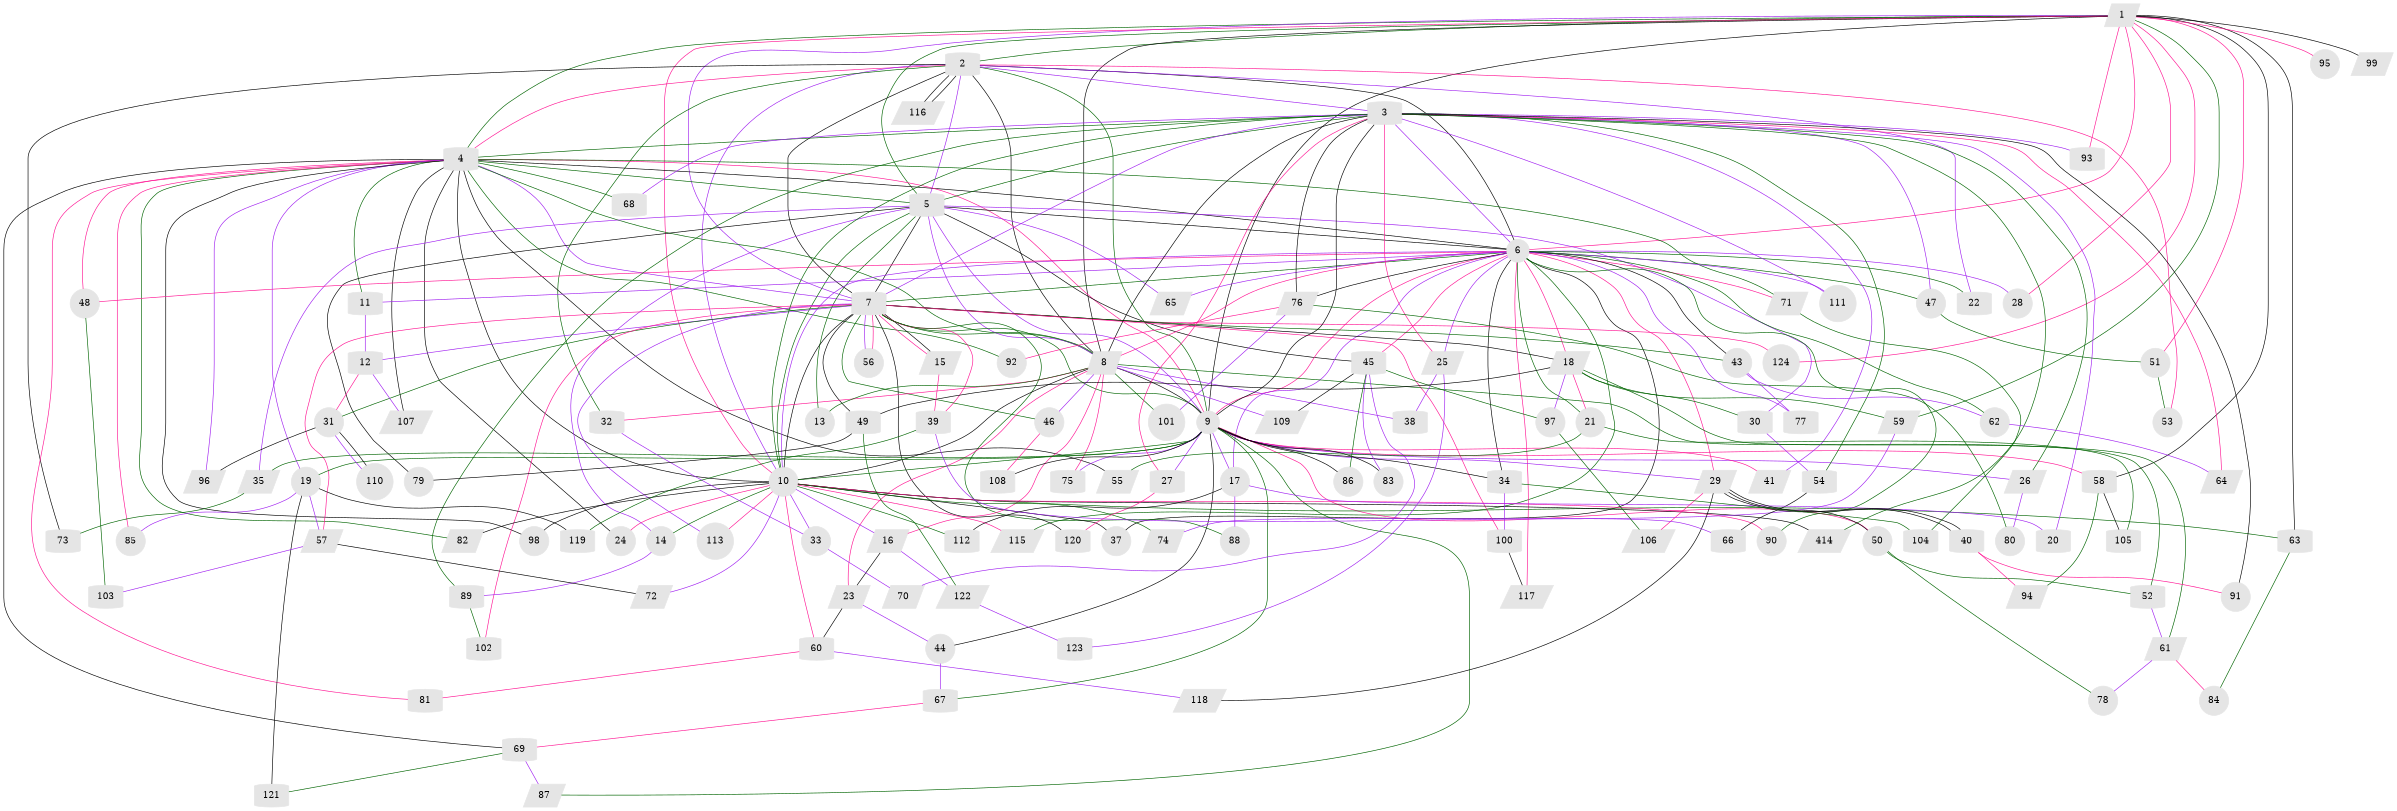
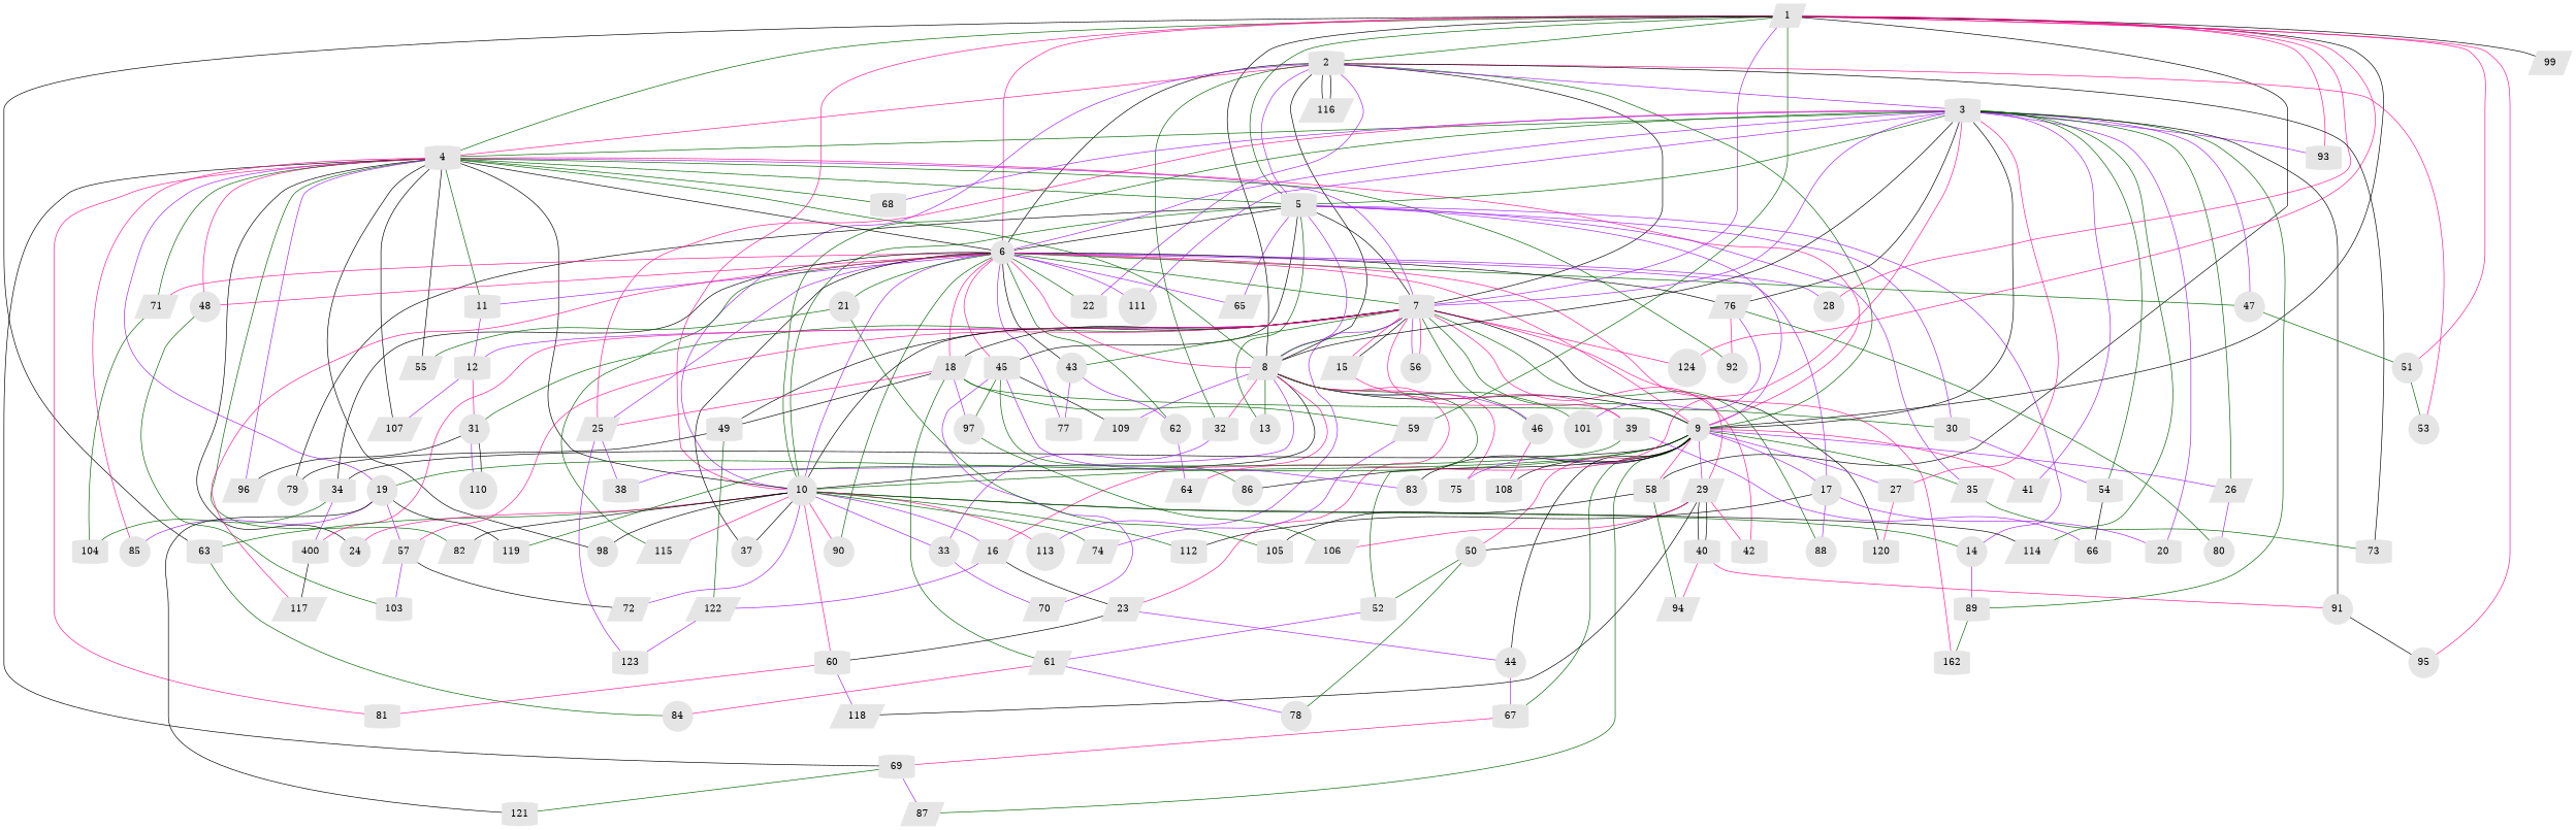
  graph {
    node [color=gray90 shape=cylinder style=filled]
    edge [color=purple]
    1 [shape=parallelogram]
    2
    4
    5
    6 [shape=circle]
    7
    8 [shape=parallelogram]
    9 [shape=circle]
    10 [shape=circle]
    28 [shape=circle]
    51 [shape=circle]
    58
    59 [shape=parallelogram]
    63
    93
    95 [shape=circle]
    99 [shape=parallelogram]
    124 [shape=circle]
    3
    22
    32
    53 [shape=circle]
    73
    116 [shape=parallelogram]
    20
    25 [shape=parallelogram]
    26 [shape=parallelogram]
    27
    41 [shape=parallelogram]
    47 [shape=circle]
    54
    64 [shape=parallelogram]
    68
    76 [shape=parallelogram]
    89
    91 [shape=circle]
    111 [shape=circle]
-   114 [shape=parallelogram label=414]
+   114 [shape=parallelogram]
    11
    19 [shape=circle]
    24 [shape=circle]
    48 [shape=circle]
    55 [shape=parallelogram]
    69
    71 [shape=parallelogram]
    81
    82 [shape=parallelogram]
    85 [shape=circle]
    92 [shape=circle]
    96 [shape=parallelogram]
    98 [shape=circle]
    107 [shape=parallelogram]
    13 [shape=circle]
    14 [shape=circle]
    30
    35 [shape=parallelogram]
    45
    65 [shape=parallelogram]
    79 [shape=circle]
    17 [shape=circle]
    18 [shape=parallelogram]
    21 [shape=circle]
    29 [shape=parallelogram]
    34
    37 [shape=circle]
    43 [shape=circle]
    62 [shape=circle]
    77
    90 [shape=circle]
    115 [shape=parallelogram]
    117 [shape=parallelogram]
    12
    15 [shape=parallelogram]
    31 [shape=circle]
    39
+   42
    46 [shape=circle]
    49
    56 [shape=circle]
    57 [shape=parallelogram]
    88 [shape=circle]
-   100
-   102
+   100 [label=400]
+   102 [label=162]
    113 [shape=circle]
    120
    16 [shape=parallelogram]
    23 [shape=parallelogram]
    38
    52
    75
    101 [shape=circle]
    109 [shape=parallelogram]
    44 [shape=circle]
    50 [shape=circle]
    67
    83 [shape=circle]
    86 [shape=circle]
    87 [shape=parallelogram]
    108
    33 [shape=circle]
    60
    72 [shape=parallelogram]
    74 [shape=parallelogram]
    112
    105
    94 [shape=parallelogram]
    84 [shape=circle]
    123
    80 [shape=circle]
    66
    119
    121
    103
    104
    97 [shape=circle]
    70 [shape=parallelogram]
    61 [shape=parallelogram]
    40
    106 [shape=parallelogram]
    118 [shape=parallelogram]
    110 [shape=circle]
    122 [shape=parallelogram]
    78 [shape=circle]
    1 -- 2 [color=darkgreen]
    1 -- 4 [color=darkgreen]
    1 -- 5 [color=darkgreen]
    1 -- 6 [color=deeppink]
    1 -- 7
    1 -- 8 [color=black]
    1 -- 9 [color=black]
    1 -- 10 [color=deeppink]
    1 -- 28 [color=deeppink]
    1 -- 51 [color=deeppink]
    1 -- 58 [color=black]
    1 -- 59 [color=darkgreen]
    1 -- 63 [color=black]
    1 -- 93 [color=deeppink]
    1 -- 95 [color=deeppink]
    1 -- 99 [color=black]
    1 -- 124 [color=deeppink]
    2 -- 4 [color=deeppink]
    2 -- 5
    2 -- 6 [color=black]
    2 -- 7 [color=black]
    2 -- 8 [color=black]
    2 -- 9 [color=darkgreen]
    2 -- 10
    2 -- 3
    2 -- 22
    2 -- 32 [color=darkgreen]
    2 -- 53 [color=deeppink]
    2 -- 73 [color=black]
    2 -- 116 [color=black]
    2 -- 116 [color=black]
    4 -- 5 [color=darkgreen]
    4 -- 6 [color=black]
    4 -- 7
    4 -- 8 [color=darkgreen]
    4 -- 9 [color=deeppink]
    4 -- 10 [color=black]
    4 -- 68 [color=darkgreen]
    4 -- 11 [color=darkgreen]
    4 -- 19
    4 -- 24 [color=black]
    4 -- 48 [color=deeppink]
    4 -- 55 [color=black]
    4 -- 69 [color=black]
    4 -- 71 [color=darkgreen]
    4 -- 81 [color=deeppink]
    4 -- 82 [color=darkgreen]
    4 -- 85 [color=deeppink]
    4 -- 92 [color=darkgreen]
    4 -- 96
    4 -- 98 [color=black]
    4 -- 107 [color=black]
    5 -- 6 [color=black]
    5 -- 7 [color=black]
    5 -- 8
    5 -- 9
    5 -- 10 [color=darkgreen]
    5 -- 13 [color=darkgreen]
    5 -- 14
    5 -- 30
    5 -- 35
    5 -- 45 [color=black]
    5 -- 65
    5 -- 79 [color=black]
    6 -- 7 [color=darkgreen]
    6 -- 8 [color=deeppink]
    6 -- 9 [color=deeppink]
    6 -- 10
    6 -- 28
    6 -- 22 [color=darkgreen]
    6 -- 25
    6 -- 47 [color=darkgreen]
    6 -- 76 [color=black]
    6 -- 111
    6 -- 11
    6 -- 48 [color=deeppink]
    6 -- 71 [color=deeppink]
    6 -- 45 [color=deeppink]
    6 -- 65
    6 -- 17
    6 -- 18 [color=deeppink]
    6 -- 21 [color=darkgreen]
    6 -- 29 [color=deeppink]
    6 -- 34 [color=black]
    6 -- 37 [color=black]
    6 -- 43 [color=black]
    6 -- 62 [color=darkgreen]
    6 -- 77
    6 -- 90 [color=darkgreen]
    6 -- 115 [color=darkgreen]
    6 -- 117 [color=deeppink]
    7 -- 8 [color=darkgreen]
    7 -- 9 [color=darkgreen]
    7 -- 10 [color=black]
    7 -- 124 [color=deeppink]
    7 -- 18 [color=black]
    7 -- 43 [color=darkgreen]
    7 -- 12
    7 -- 15 [color=deeppink]
    7 -- 15 [color=black]
    7 -- 31 [color=darkgreen]
    7 -- 39 [color=deeppink]
+   7 -- 42 [color=deeppink]
    7 -- 46 [color=darkgreen]
    7 -- 49 [color=black]
    7 -- 56
    7 -- 56 [color=deeppink]
    7 -- 57 [color=deeppink]
    7 -- 88 [color=darkgreen]
    7 -- 100 [color=deeppink]
    7 -- 102 [color=deeppink]
    7 -- 113
    7 -- 120 [color=black]
    8 -- 9 [color=black]
    8 -- 10 [color=black]
    8 -- 32 [color=deeppink]
    8 -- 13 [color=darkgreen]
    8 -- 46
    8 -- 16 [color=deeppink]
    8 -- 23 [color=deeppink]
    8 -- 38
    8 -- 52 [color=darkgreen]
    8 -- 75 [color=deeppink]
    8 -- 101 [color=darkgreen]
    8 -- 109
    9 -- 10 [color=darkgreen]
    9 -- 58 [color=deeppink]
    9 -- 26
    9 -- 27
    9 -- 41 [color=deeppink]
    9 -- 19 [color=darkgreen]
    9 -- 35 [color=darkgreen]
    9 -- 17
    9 -- 29
    9 -- 34 [color=black]
    9 -- 75
    9 -- 44 [color=black]
    9 -- 50 [color=deeppink]
    9 -- 67 [color=darkgreen]
    9 -- 83 [color=black]
    9 -- 86 [color=black]
    9 -- 87 [color=darkgreen]
    9 -- 108 [color=black]
    10 -- 63 [color=darkgreen]
    10 -- 114 [color=black]
    10 -- 24 [color=deeppink]
    10 -- 82 [color=black]
    10 -- 98 [color=black]
    10 -- 14 [color=darkgreen]
    10 -- 37 [color=black]
    10 -- 90 [color=deeppink]
    10 -- 115 [color=deeppink]
    10 -- 113 [color=deeppink]
    10 -- 16
    10 -- 33
    10 -- 60 [color=deeppink]
    10 -- 72
    10 -- 74 [color=darkgreen]
    10 -- 112 [color=darkgreen]
    51 -- 53 [color=darkgreen]
    58 -- 105 [color=black]
    58 -- 94 [color=darkgreen]
    59 -- 74
    63 -- 84 [color=darkgreen]
    3 -- 4 [color=darkgreen]
    3 -- 5 [color=darkgreen]
    3 -- 6
    3 -- 7
    3 -- 8 [color=black]
    3 -- 9 [color=black]
    3 -- 10 [color=darkgreen]
    3 -- 93
    3 -- 20
    3 -- 25 [color=deeppink]
    3 -- 26 [color=darkgreen]
    3 -- 27 [color=deeppink]
    3 -- 41
    3 -- 47
    3 -- 54 [color=darkgreen]
    3 -- 64 [color=deeppink]
    3 -- 68
    3 -- 76 [color=black]
    3 -- 89 [color=darkgreen]
    3 -- 91 [color=black]
    3 -- 111
    3 -- 114 [color=darkgreen]
    32 -- 33
    25 -- 38
    25 -- 123
    26 -- 80
    27 -- 120 [color=deeppink]
    47 -- 51 [color=darkgreen]
    54 -- 66 [color=black]
    76 -- 92 [color=deeppink]
    76 -- 101
    76 -- 80 [color=darkgreen]
    89 -- 102 [color=darkgreen]
+   91 -- 95 [color=black]
    11 -- 12
    19 -- 85
    19 -- 57
    19 -- 119 [color=black]
    19 -- 121 [color=black]
    48 -- 103 [color=darkgreen]
    69 -- 87
    69 -- 121 [color=darkgreen]
    71 -- 104 [color=darkgreen]
    14 -- 89
    30 -- 54
    35 -- 73 [color=darkgreen]
    45 -- 109 [color=black]
    45 -- 83
    45 -- 86 [color=darkgreen]
    45 -- 97 [color=darkgreen]
    45 -- 70
    17 -- 20
    17 -- 88
    17 -- 112 [color=black]
    18 -- 59 [color=darkgreen]
    18 -- 30 [color=darkgreen]
-   18 -- 21 [color=deeppink]
+   18 -- 25 [color=deeppink]
    18 -- 49 [color=black]
    18 -- 97
    18 -- 61 [color=darkgreen]
    21 -- 55 [color=darkgreen]
    21 -- 105 [color=darkgreen]
+   29 -- 42 [color=deeppink]
    29 -- 50 [color=black]
    29 -- 40 [color=black]
    29 -- 40 [color=black]
    29 -- 106 [color=deeppink]
    29 -- 118 [color=black]
    34 -- 100
    34 -- 104 [color=darkgreen]
    43 -- 62
    43 -- 77
    62 -- 64
    12 -- 107
    12 -- 31 [color=deeppink]
    15 -- 39 [color=deeppink]
    31 -- 96 [color=black]
    31 -- 110
    31 -- 110 [color=black]
    39 -- 66
    39 -- 119 [color=darkgreen]
    46 -- 108 [color=deeppink]
    49 -- 79 [color=black]
    49 -- 122 [color=darkgreen]
    57 -- 72 [color=black]
    57 -- 103
    100 -- 117 [color=black]
    16 -- 23 [color=black]
    16 -- 122
    23 -- 44
    23 -- 60 [color=black]
    52 -- 61
    44 -- 67
    50 -- 52 [color=darkgreen]
    50 -- 78 [color=darkgreen]
    67 -- 69 [color=deeppink]
    33 -- 70
    60 -- 81 [color=deeppink]
    60 -- 118
    97 -- 106 [color=darkgreen]
    61 -- 84 [color=deeppink]
    61 -- 78
    40 -- 91 [color=deeppink]
    40 -- 94 [color=deeppink]
    122 -- 123
  }
